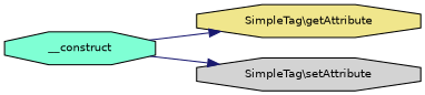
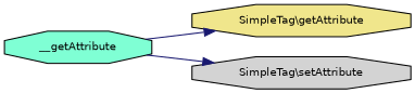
  digraph {
    rankdir=LR
    node [color=black fontname=Helvetica fontsize=10 shape=octagon style=filled]
    edge [color=midnightblue fontname=Helvetica fontsize=10 labelfontname=Helvetica labelfontsize=10 style=solid]
-   n1 [fillcolor=aquamarine fontcolor=black height=0.2 label=__construct width=0.4]
+   n1 [fillcolor=aquamarine fontcolor=black height=0.2 label=__getAttribute width=0.4]
    n2 [fillcolor=khaki height=0.2 label="SimpleTag\\getAttribute" width=0.4]
    n3 [fillcolor=lightgrey height=0.2 label="SimpleTag\\setAttribute" width=0.4]
    n1 -> n2
    n1 -> n3
  }
